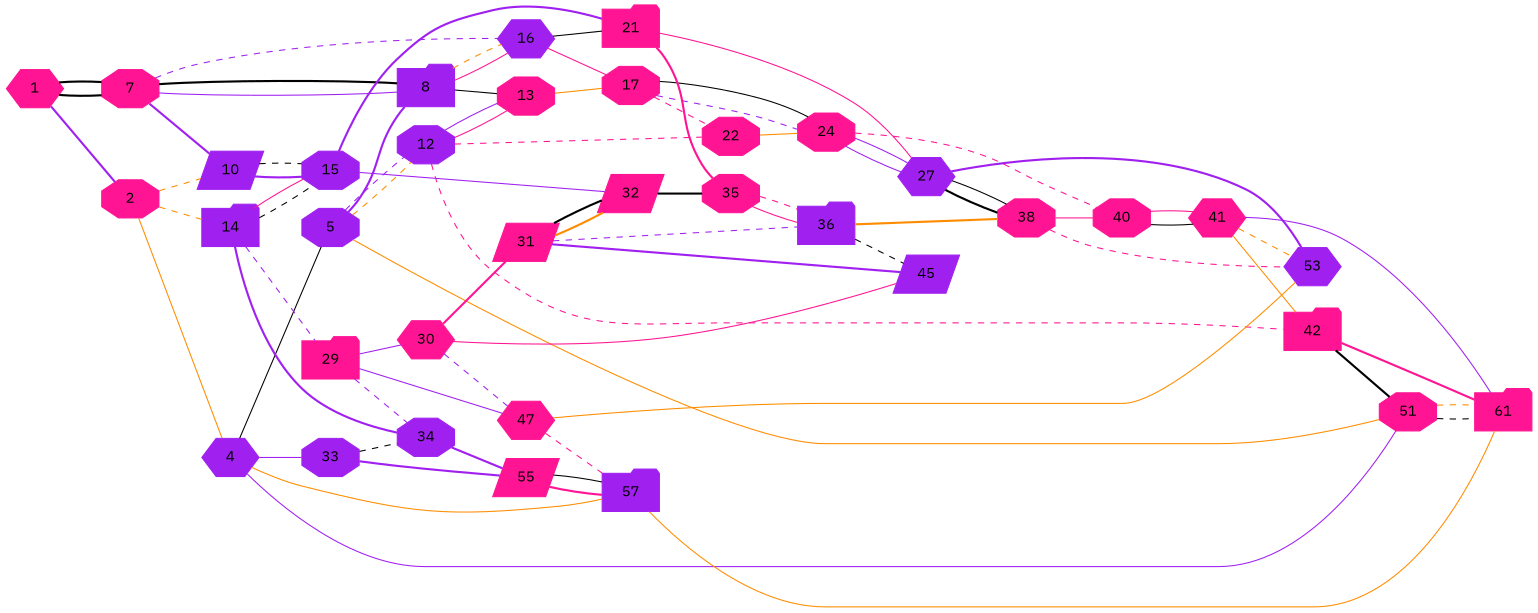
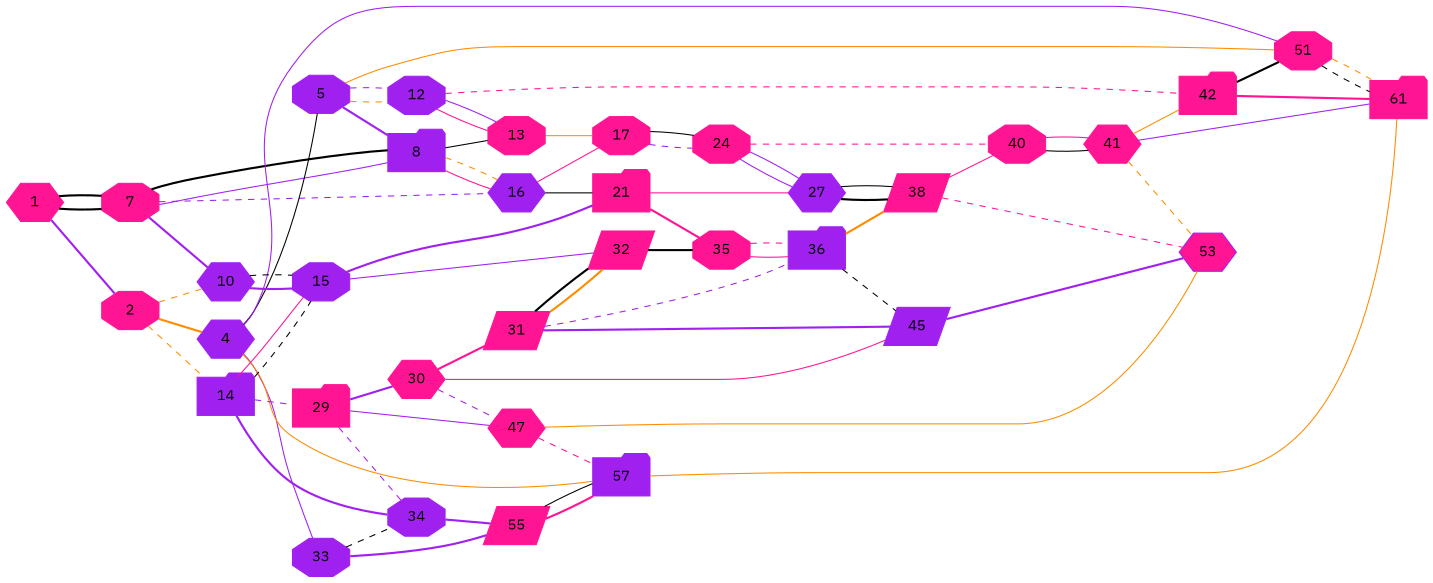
  graph {
    fontname="IBM Plex Sans"
    rankdir=LR
    node [color=deeppink fontname="IBM Plex Sans" shape=octagon style=filled]
    edge [color=purple fontname="IBM Plex Sans" style=solid]
    1 [shape=hexagon]
    2 [super="+3"]
    7 [super="+11"]
    4 [color=purple shape=hexagon super="+56"]
-   10 [color=purple shape=parallelogram]
+   10 [color=purple shape=hexagon]
    14 [color=purple shape=folder super="+28"]
    8 [color=purple shape=folder super="+9"]
    16 [color=purple shape=hexagon super="+19"]
    5 [color=purple super="+6"]
    33 [color=purple super="+54"]
    51
    57 [color=purple shape=folder super="+58"]
    15 [color=purple super="+20"]
    29 [shape=folder super="+46"]
    34 [color=purple super="+48"]
    12 [color=purple super="+23"]
    55 [shape=parallelogram]
    61 [shape=folder super="+62"]
    13
-   22
    42 [shape=folder super="+50"]
    17 [super="+18"]
    21 [shape=folder super="+26"]
    32 [shape=parallelogram]
    24 [super="+25"]
    30 [shape=hexagon super="+44"]
    47 [shape=hexagon super="+52"]
    27 [color=purple shape=hexagon]
    35
    40
-   38 [super="+43"]
+   38 [shape=parallelogram super="+43"]
    36 [color=purple shape=folder super="+37"]
    41 [shape=hexagon super="+60"]
-   53 [color=purple shape=hexagon super="+59"]
+   53 [color=purple shape=hexagon super="+59" fillcolor=deeppink]
    31 [shape=parallelogram super="+39"]
    45 [color=purple shape=parallelogram super="+49"]
    1 -- 2 [style=bold]
    1 -- 7 [color=black style=bold]
    1 -- 7 [color=black style=bold]
-   2 -- 4 [color=darkorange]
+   2 -- 4 [color=darkorange style=bold]
    2 -- 10 [color=darkorange style=dashed]
    2 -- 14 [color=darkorange style=dashed]
    7 -- 10 [style=bold]
    7 -- 8
    7 -- 8 [color=black style=bold]
    7 -- 16 [style=dashed]
    4 -- 5 [color=black]
    4 -- 33 [weight=2]
    4 -- 51
    4 -- 57 [color=darkorange]
    10 -- 15 [style=bold]
    10 -- 15 [color=black style=dashed]
    14 -- 15 [color=black style=dashed]
    14 -- 15 [color=deeppink]
    14 -- 29 [style=dashed]
    14 -- 34 [style=bold]
    8 -- 16 [color=deeppink]
    8 -- 16 [color=darkorange style=dashed]
    8 -- 13 [color=black]
    16 -- 17 [color=deeppink]
    16 -- 21 [color=black]
    5 -- 8 [style=bold]
    5 -- 51 [color=darkorange]
    5 -- 12 [color=darkorange style=dashed]
    5 -- 12 [style=dashed]
    33 -- 34 [color=black style=dashed]
    33 -- 55 [style=bold]
    51 -- 61 [color=black style=dashed]
    51 -- 61 [color=darkorange style=dashed]
    57 -- 61 [color=darkorange]
    15 -- 21 [style=bold]
    15 -- 32
    29 -- 34 [style=dashed]
-   29 -- 30
+   29 -- 30 [style=bold]
    29 -- 47
    34 -- 55 [style=bold]
    12 -- 13 [color=deeppink]
    12 -- 13
-   12 -- 22 [color=deeppink style=dashed]
    12 -- 42 [color=deeppink style=dashed]
    55 -- 57 [color=deeppink style=bold]
    55 -- 57 [color=black]
    13 -- 17 [color=darkorange]
-   22 -- 24 [color=darkorange]
    42 -- 51 [color=black style=bold]
    42 -- 61 [color=deeppink style=bold]
-   17 -- 22 [color=deeppink style=dashed]
    17 -- 24 [style=dashed]
    17 -- 24 [color=black]
    21 -- 27 [color=deeppink]
    21 -- 35 [color=deeppink style=bold]
    32 -- 35 [color=black style=bold]
    24 -- 27
    24 -- 27
    24 -- 40 [color=deeppink style=dashed]
    30 -- 47 [style=dashed]
    30 -- 31 [color=deeppink style=bold]
    30 -- 45 [color=deeppink]
    47 -- 57 [color=deeppink style=dashed]
    47 -- 53 [color=darkorange]
    27 -- 38 [color=black style=bold]
    27 -- 38 [color=black]
    35 -- 36 [color=deeppink]
    35 -- 36 [color=deeppink style=dashed]
    40 -- 41 [color=black]
    40 -- 41 [color=deeppink]
    38 -- 40 [color=deeppink]
    38 -- 53 [color=deeppink style=dashed]
    36 -- 38 [color=darkorange style=bold]
    36 -- 45 [color=black style=dashed]
    41 -- 61
    41 -- 42 [color=darkorange]
    41 -- 53 [color=darkorange style=dashed]
    31 -- 32 [color=darkorange style=bold]
    31 -- 32 [color=black style=bold]
    31 -- 36 [style=dashed]
    31 -- 45 [style=bold]
-   27 -- 53 [style=bold]
+   45 -- 53 [style=bold]
  }
